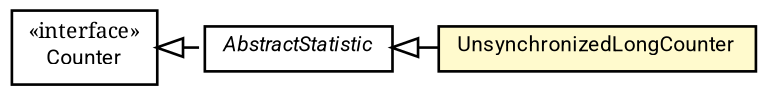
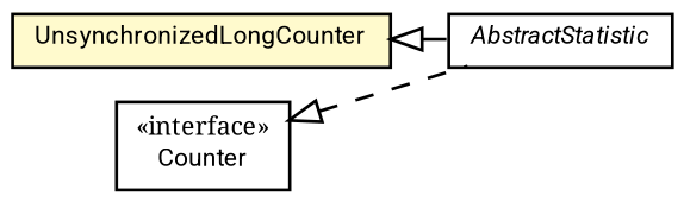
  digraph {
    fontname="Noto Serif"
    nodesep=0.15
    rankdir=LR
    ranksep=0.25
    node [fontcolor=black fontname="Noto Serif" fontsize=8 margin=0 shape=plaintext]
    edge [arrowtail=empty color=black dir=back fontname="Noto Serif" fontsize=7 labelfontname=Roboto labelfontsize=7]
    n1 [height=0 label=<<table title="de.lmu.ifi.dbs.elki.logging.statistics.UnsynchronizedLongCounter" border="0" cellborder="1" cellspacing="0" cellpadding="2" bgcolor="lemonChiffon" href="UnsynchronizedLongCounter.html" target="_parent"> 		<tr><td><table border="0" cellspacing="0" cellpadding="1"> 		<tr><td align="center" balign="center"> <font face="Roboto">UnsynchronizedLongCounter</font> </td></tr> 		</table></td></tr> 		</table>> width=0]
    n2 [height=0 label=<<table title="de.lmu.ifi.dbs.elki.logging.statistics.AbstractStatistic" border="0" cellborder="1" cellspacing="0" cellpadding="2" href="AbstractStatistic.html" target="_parent"> 		<tr><td><table border="0" cellspacing="0" cellpadding="1"> 		<tr><td align="center" balign="center"> <font face="Roboto"><i>AbstractStatistic</i></font> </td></tr> 		</table></td></tr> 		</table>> width=0]
    n3 [height=0 label=<<table title="de.lmu.ifi.dbs.elki.logging.statistics.Counter" border="0" cellborder="1" cellspacing="0" cellpadding="2" href="Counter.html" target="_parent"> 		<tr><td><table border="0" cellspacing="0" cellpadding="1"> 		<tr><td align="center" balign="center"> &#171;interface&#187; </td></tr> 		<tr><td align="center" balign="center"> <font face="Roboto">Counter</font> </td></tr> 		</table></td></tr> 		</table>> width=0]
-   n2 -> n1 [weight=10]
+   n1 -> n2 [weight=10]
    n3 -> n2 [style=dashed weight=9]
  }
